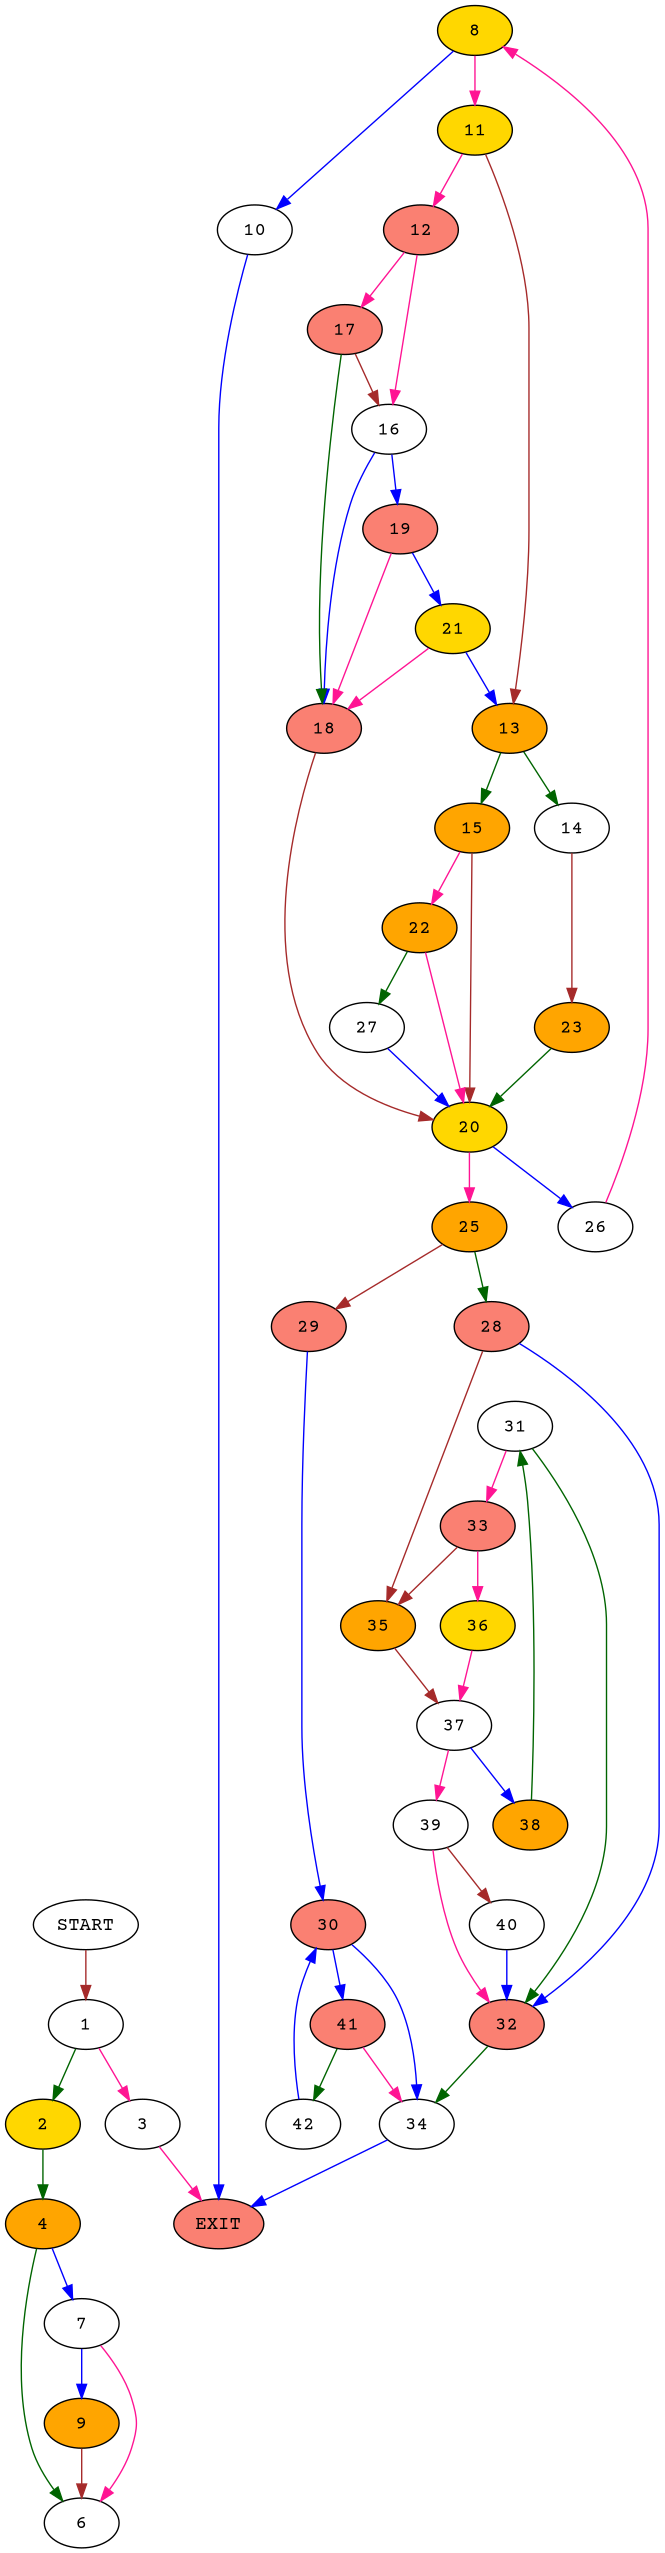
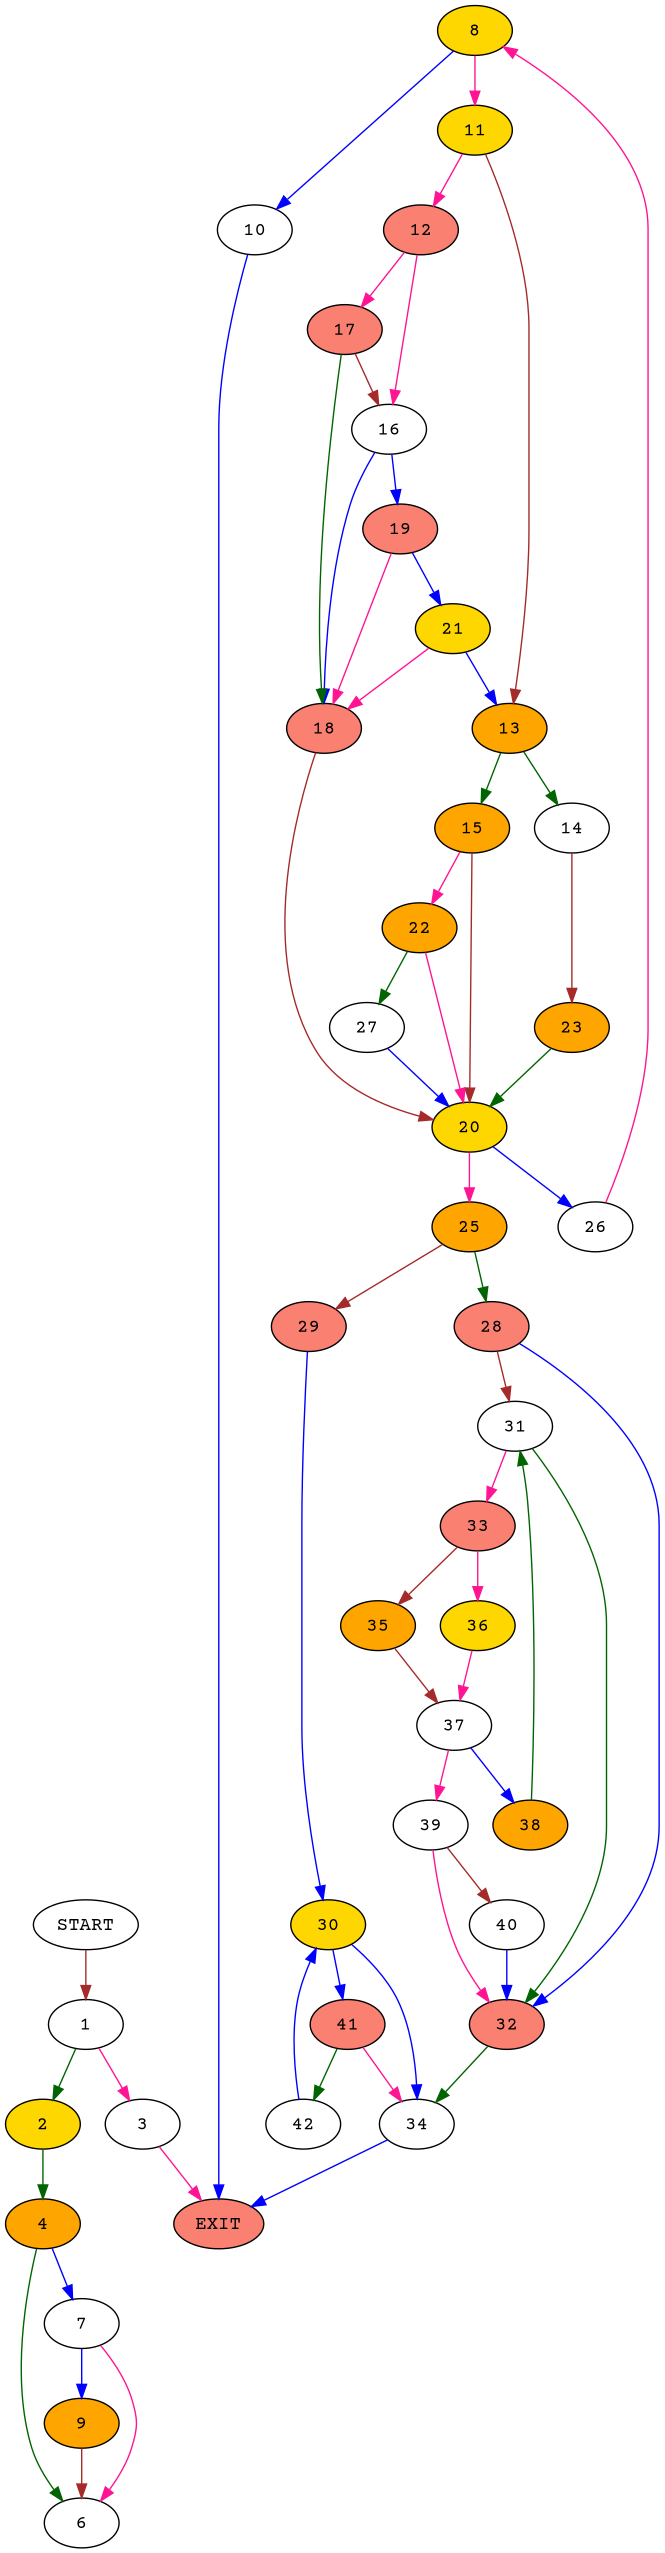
  digraph {
    fontname="Courier Prime"
    node [fillcolor=white fontname="Courier Prime" style=filled]
    edge [color=deeppink fontname="Courier Prime"]
    n1 [label=START]
    1
    2 [fillcolor=gold]
    3
    n5 [fillcolor=salmon label=EXIT]
    4 [fillcolor=orange]
    6
    7
    9 [fillcolor=orange]
    8 [fillcolor=gold]
    10
    11 [fillcolor=gold]
    12 [fillcolor=salmon]
    13 [fillcolor=orange]
    16
    17 [fillcolor=salmon]
    14
    15 [fillcolor=orange]
    18 [fillcolor=salmon]
    19 [fillcolor=salmon]
    23 [fillcolor=orange]
    20 [fillcolor=gold]
    22 [fillcolor=orange]
    25 [fillcolor=orange]
    26
    27
    21 [fillcolor=gold]
    28 [fillcolor=salmon]
    29 [fillcolor=salmon]
    31
    32 [fillcolor=salmon]
-   30 [fillcolor=salmon]
+   30 [fillcolor=gold]
    33 [fillcolor=salmon]
    34
    41 [fillcolor=salmon]
    42
    35 [fillcolor=orange]
    36 [fillcolor=gold]
    37
    38 [fillcolor=orange]
    39
    40
    n1 -> 1 [color=brown]
    1 -> 2 [color=darkgreen]
    1 -> 3
    2 -> 4 [color=darkgreen]
    3 -> n5
    4 -> 6 [color=darkgreen]
    4 -> 7 [color=blue]
    7 -> 6
    7 -> 9 [color=blue]
    9 -> 6 [color=brown]
    8 -> 10 [color=blue]
    8 -> 11
    10 -> n5 [color=blue]
    11 -> 12
    11 -> 13 [color=brown]
    12 -> 16
    12 -> 17
    13 -> 14 [color=darkgreen]
    13 -> 15 [color=darkgreen]
    16 -> 18 [color=blue]
    16 -> 19 [color=blue]
    17 -> 16 [color=brown]
    17 -> 18 [color=darkgreen]
    14 -> 23 [color=brown]
    15 -> 20 [color=brown]
    15 -> 22
    18 -> 20 [color=brown]
    19 -> 18
    19 -> 21 [color=blue]
    23 -> 20 [color=darkgreen]
    20 -> 25
    20 -> 26 [color=blue]
    22 -> 20
    22 -> 27 [color=darkgreen]
    25 -> 28 [color=darkgreen]
    25 -> 29 [color=brown]
    26 -> 8
    27 -> 20 [color=blue]
    21 -> 13 [color=blue]
    21 -> 18
-   28 -> 35 [color=brown]
+   28 -> 31 [color=brown]
    28 -> 32 [color=blue]
    29 -> 30 [color=blue]
    31 -> 32 [color=darkgreen]
    31 -> 33
    32 -> 34 [color=darkgreen]
    30 -> 34 [color=blue]
    30 -> 41 [color=blue]
    33 -> 35 [color=brown]
    33 -> 36
    34 -> n5 [color=blue]
    41 -> 34
    41 -> 42 [color=darkgreen]
    42 -> 30 [color=blue]
    35 -> 37 [color=brown]
    36 -> 37
    37 -> 38 [color=blue]
    37 -> 39
    38 -> 31 [color=darkgreen]
    39 -> 32
    39 -> 40 [color=brown]
    40 -> 32 [color=blue]
  }
